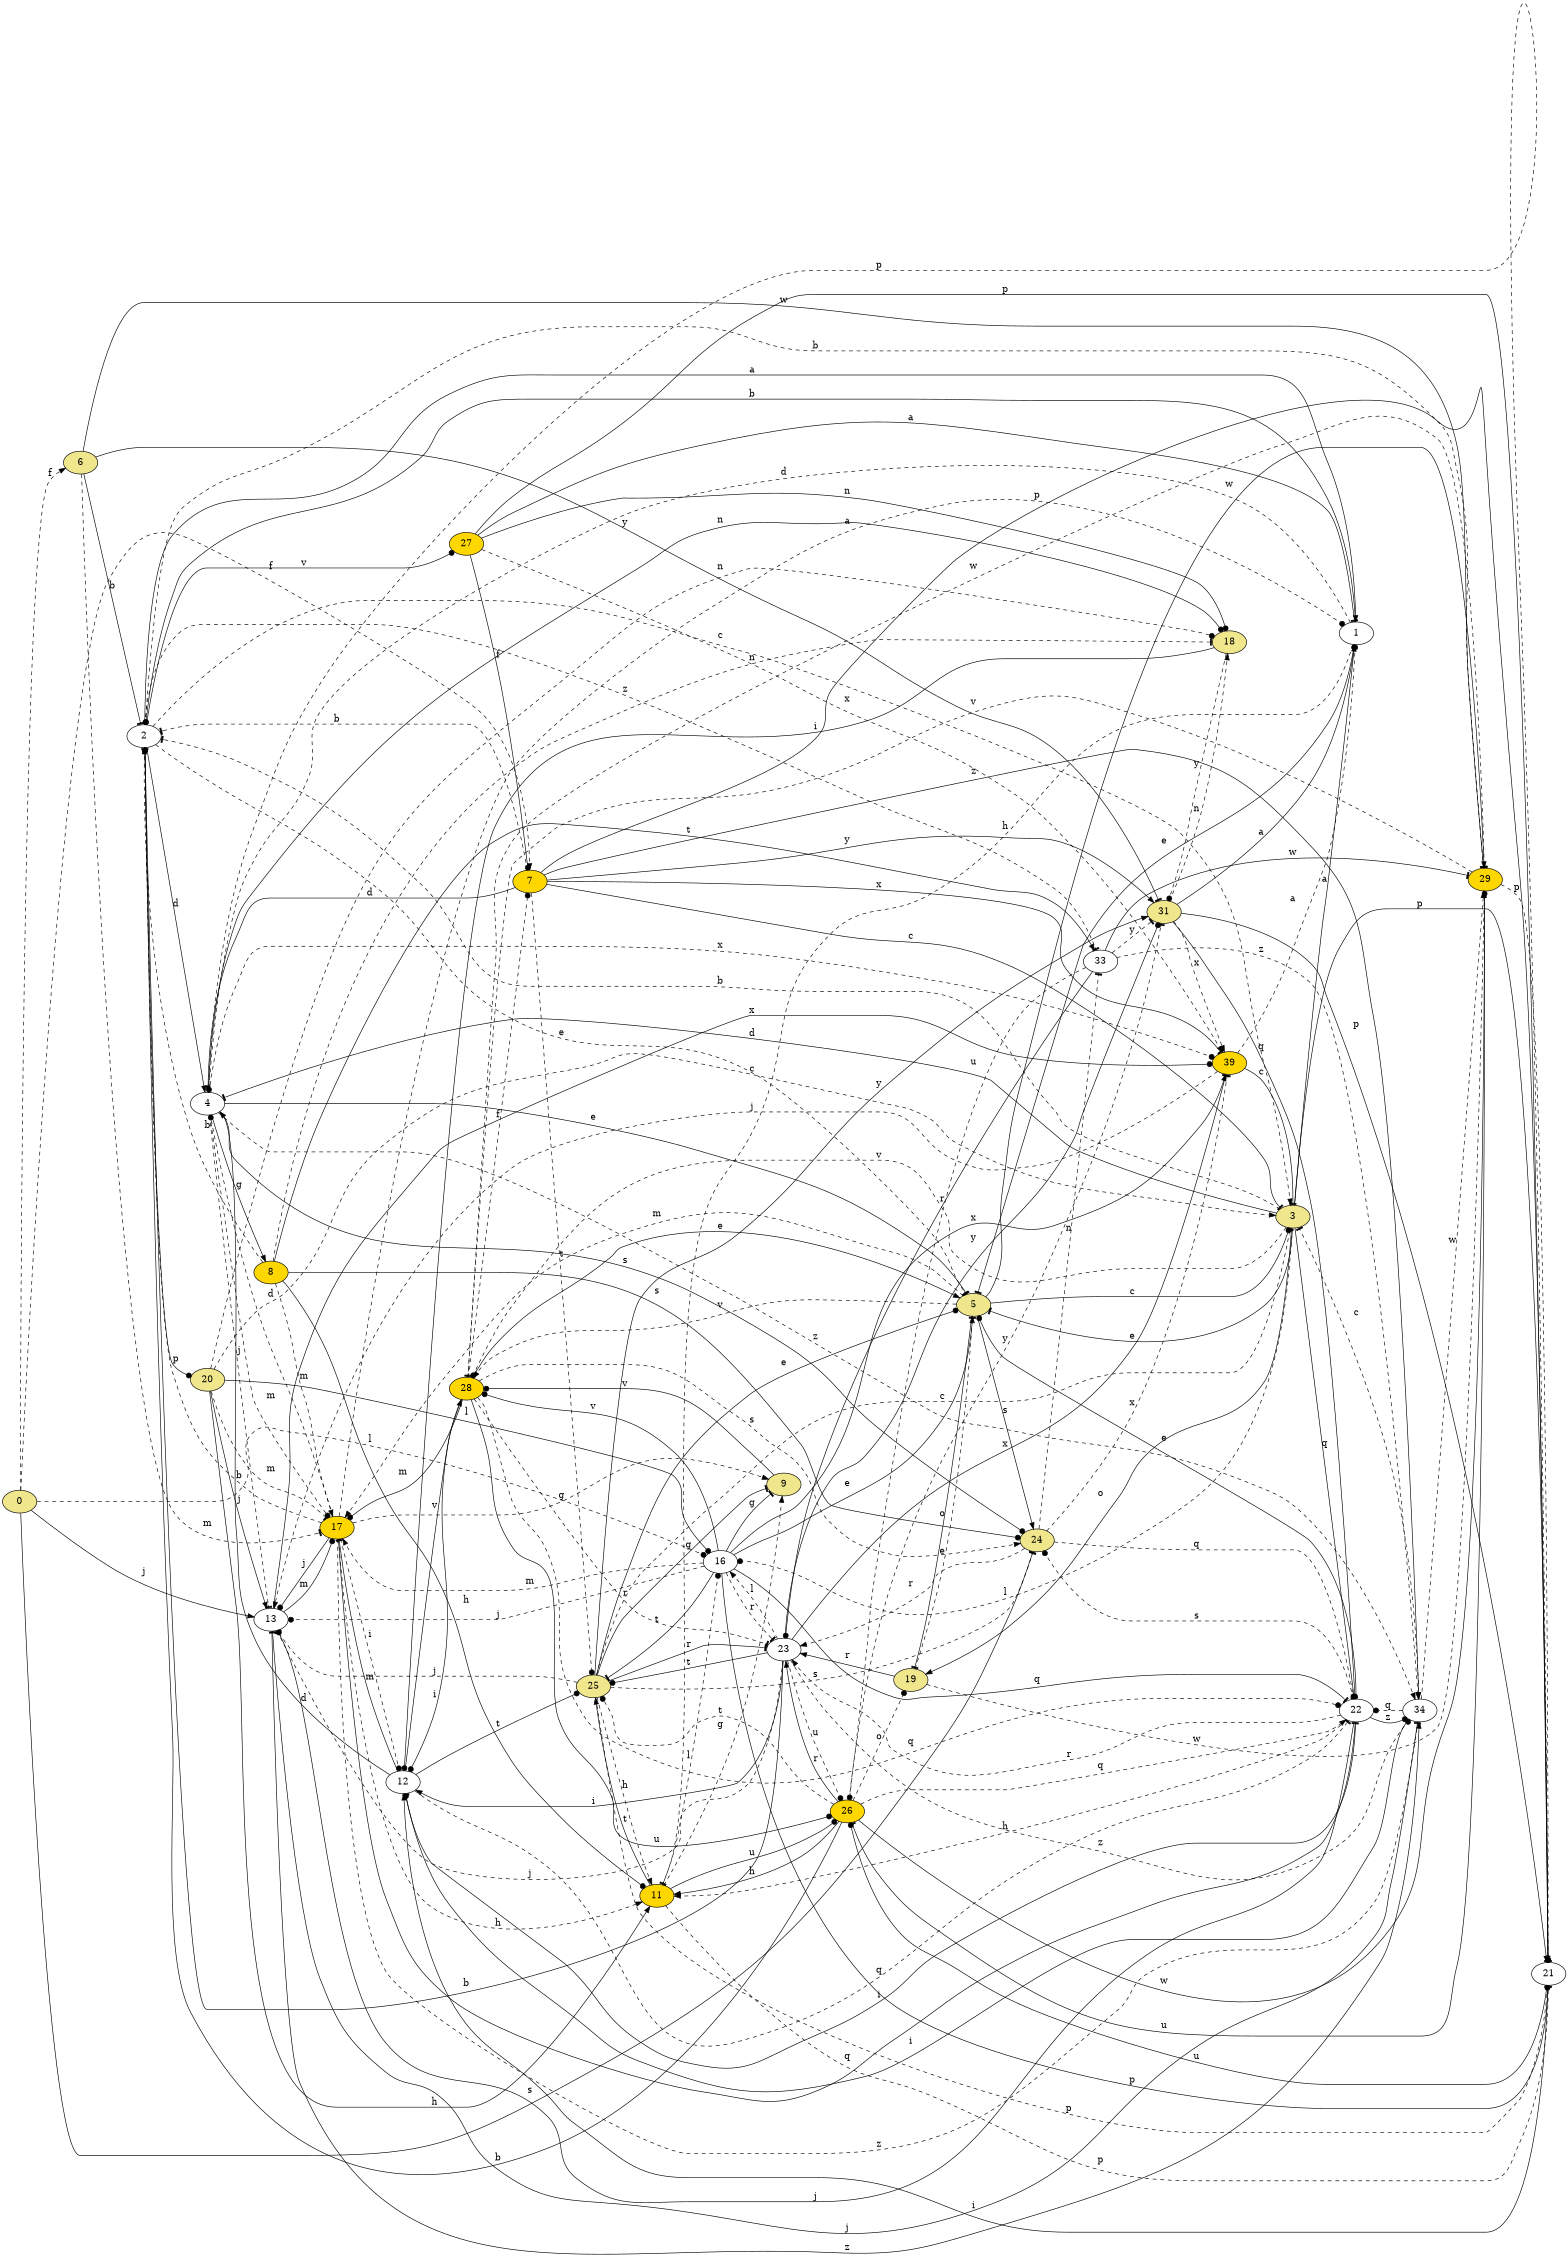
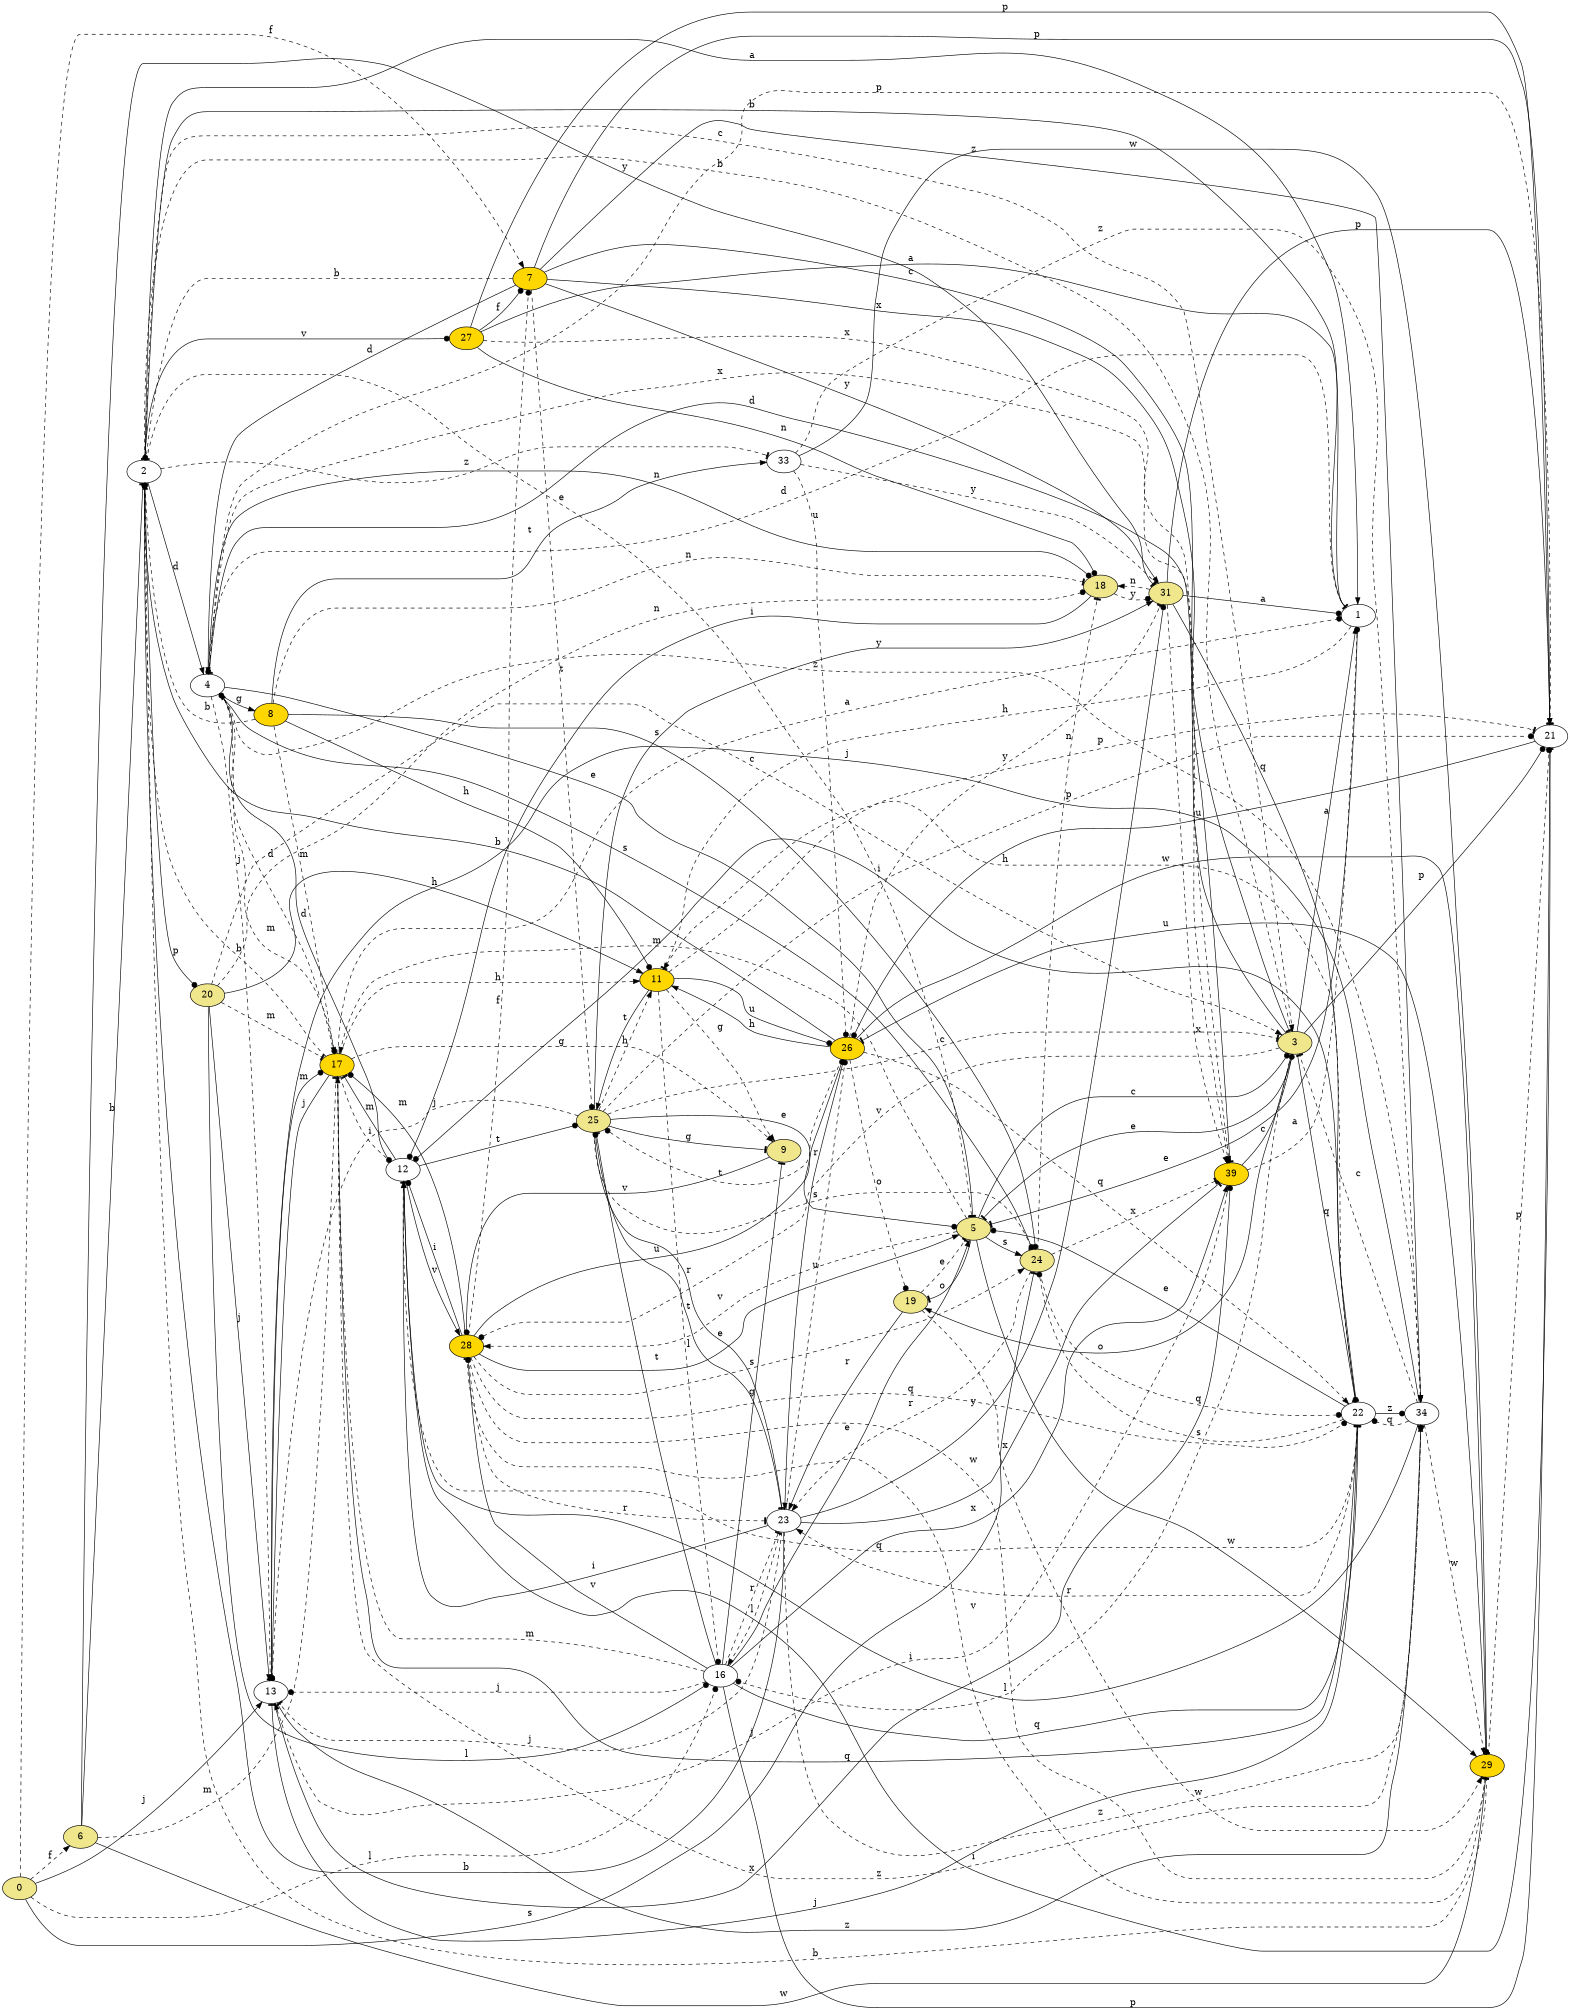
  strict digraph {
    rankdir=LR
    node [fillcolor=khaki style=filled]
    edge [arrowhead=dot style=solid]
    0
    6
    7 [fillcolor=gold]
    13 [fillcolor=white]
    16 [fillcolor=white]
    24
    2 [fillcolor=white]
    17 [fillcolor=gold]
    29 [fillcolor=gold]
    31
    4 [fillcolor=white]
    3
    21 [fillcolor=white]
    n14 [fillcolor=gold label=39]
    34 [fillcolor=white]
    25
    5
    22 [fillcolor=white]
    28 [fillcolor=gold]
    9
    23 [fillcolor=white]
    18
    1 [fillcolor=white]
    11 [fillcolor=gold]
    20
    27 [fillcolor=gold]
    33 [fillcolor=white]
    8 [fillcolor=gold]
    19
    26 [fillcolor=gold]
    12 [fillcolor=white]
    0 -> 6 [arrowhead=normal label=f style=dashed]
    0 -> 7 [arrowhead=normal label=f style=dashed]
    0 -> 13 [arrowhead=normal label=j]
    0 -> 16 [label=l style=dashed]
    0 -> 24 [arrowhead=tee label=s]
    6 -> 2 [arrowhead=tee label=b]
    6 -> 17 [arrowhead=tee label=m style=dashed]
    6 -> 29 [arrowhead=tee label=w]
    6 -> 31 [arrowhead=tee label=y]
    7 -> 2 [arrowhead=tee label=b style=dashed]
    7 -> 31 [arrowhead=normal label=y]
    7 -> 4 [arrowhead=normal label=d]
    7 -> 3 [arrowhead=tee label=c]
    7 -> 21 [arrowhead=normal label=p]
    7 -> n14 [arrowhead=tee label=x]
    7 -> 34 [arrowhead=normal label=z]
    7 -> 25 [label=t style=dashed]
    13 -> 17 [label=m]
    13 -> n14 [label=x]
    13 -> 34 [arrowhead=normal label=z]
    16 -> 13 [label=j style=dashed]
    16 -> 17 [arrowhead=normal label=m style=dashed]
    16 -> 21 [arrowhead=tee label=p]
    16 -> n14 [arrowhead=normal label=x]
    16 -> 25 [arrowhead=tee label=t]
    16 -> 5 [arrowhead=normal label=e]
    16 -> 22 [arrowhead=tee label=q]
    16 -> 28 [label=v]
    16 -> 9 [arrowhead=tee label=g]
    16 -> 23 [arrowhead=tee label=r style=dashed]
    24 -> n14 [arrowhead=tee label=x style=dashed]
    24 -> 22 [label=q style=dashed]
    24 -> 23 [arrowhead=normal label=r style=dashed]
-   24 -> 33 [arrowhead=tee label=n style=dashed]
+   24 -> 18 [arrowhead=tee label=n style=dashed]
    2 -> 4 [arrowhead=normal label=d]
    2 -> 3 [arrowhead=normal label=c style=dashed]
    2 -> 5 [arrowhead=tee label=e style=dashed]
    2 -> 1 [arrowhead=normal label=a]
    2 -> 20 [label=p]
    2 -> 27 [label=v]
    2 -> 33 [arrowhead=tee label=z style=dashed]
    17 -> 13 [label=j]
    17 -> 2 [arrowhead=tee label=b style=dashed]
    17 -> 4 [label=d style=dashed]
    17 -> 34 [arrowhead=tee label=z style=dashed]
    17 -> 22 [arrowhead=tee label=q]
    17 -> 9 [arrowhead=normal label=g style=dashed]
    17 -> 1 [label=a style=dashed]
    17 -> 11 [arrowhead=normal label=h style=dashed]
    17 -> 12 [label=i style=dashed]
    29 -> 2 [label=b style=dashed]
    29 -> 21 [label=p style=dashed]
    29 -> 28 [arrowhead=tee label=v style=dashed]
    29 -> 26 [arrowhead=tee label=u]
    31 -> 21 [arrowhead=normal label=p]
    31 -> n14 [arrowhead=normal label=x style=dashed]
    31 -> 22 [label=q]
    31 -> 18 [arrowhead=normal label=n style=dashed]
    31 -> 1 [label=a]
    4 -> 13 [arrowhead=tee label=j style=dashed]
    4 -> 24 [label=s]
    4 -> 17 [label=m style=dashed]
    4 -> 21 [arrowhead=tee label=p style=dashed]
    4 -> n14 [label=x style=dashed]
    4 -> 34 [arrowhead=normal label=z style=dashed]
    4 -> 5 [arrowhead=tee label=e]
    4 -> 18 [label=n]
    4 -> 8 [arrowhead=normal label=g]
    3 -> 16 [label=l style=dashed]
    3 -> 2 [arrowhead=tee label=b style=dashed]
    3 -> 4 [arrowhead=tee label=d]
    3 -> 21 [label=p]
    3 -> 5 [arrowhead=tee label=e]
    3 -> 22 [arrowhead=tee label=q]
    3 -> 28 [label=v style=dashed]
    3 -> 1 [arrowhead=normal label=a]
    3 -> 19 [arrowhead=normal label=o]
    21 -> 26 [label=u]
    21 -> 12 [arrowhead=normal label=i]
    n14 -> 13 [arrowhead=normal label=j style=dashed]
-   n14 -> 3 [arrowhead=tee label=c]
+   n14 -> 3 [label=c]
    n14 -> 1 [label=a style=dashed]
    34 -> 13 [arrowhead=tee label=j]
    34 -> 29 [arrowhead=normal label=w style=dashed]
    34 -> 3 [arrowhead=tee label=c style=dashed]
    34 -> 22 [label=q style=dashed]
    34 -> 12 [arrowhead=tee label=i]
    25 -> 13 [label=j style=dashed]
    25 -> 24 [arrowhead=tee label=s style=dashed]
    25 -> 31 [arrowhead=normal label=y]
    25 -> 3 [arrowhead=tee label=c style=dashed]
    25 -> 21 [label=p style=dashed]
    25 -> 5 [label=e]
    25 -> 9 [arrowhead=tee label=g]
    25 -> 23 [arrowhead=tee label=r]
    25 -> 11 [arrowhead=normal label=h style=dashed]
    5 -> 24 [arrowhead=normal label=s]
    5 -> 17 [arrowhead=normal label=m style=dashed]
    5 -> 29 [arrowhead=normal label=w]
    5 -> 3 [label=c]
    5 -> 28 [arrowhead=normal label=v style=dashed]
    5 -> 19 [arrowhead=tee label=o]
    22 -> 13 [arrowhead=tee label=j]
    22 -> 24 [label=s style=dashed]
    22 -> 34 [label=z]
    22 -> 5 [label=e]
    22 -> 23 [arrowhead=normal label=r style=dashed]
    22 -> 11 [arrowhead=normal label=h style=dashed]
    22 -> 12 [label=i]
    28 -> 7 [label=f style=dashed]
    28 -> 24 [arrowhead=normal label=s style=dashed]
    28 -> 17 [label=m]
    28 -> 29 [arrowhead=tee label=w style=dashed]
    28 -> 5 [arrowhead=normal label=e]
    28 -> 22 [label=q style=dashed]
    28 -> 23 [arrowhead=tee label=r style=dashed]
    28 -> 26 [label=u]
    28 -> 12 [label=i]
    9 -> 28 [label=v]
    23 -> 13 [arrowhead=tee label=j style=dashed]
    23 -> 16 [arrowhead=normal label=l style=dashed]
    23 -> 2 [label=b]
    23 -> 31 [label=y]
    23 -> n14 [arrowhead=tee label=x]
    23 -> 34 [label=z style=dashed]
    23 -> 25 [label=t]
    23 -> 26 [label=u style=dashed]
    23 -> 12 [arrowhead=normal label=i]
    18 -> 31 [label=y style=dashed]
    18 -> 12 [label=i]
    1 -> 2 [label=b]
    1 -> 4 [label=d style=dashed]
    1 -> 5 [arrowhead=tee label=e]
    1 -> 11 [arrowhead=tee label=h style=dashed]
    11 -> 16 [label=l style=dashed]
    11 -> 21 [arrowhead=tee label=p style=dashed]
    11 -> 25 [arrowhead=normal label=t]
    11 -> 9 [arrowhead=normal label=g style=dashed]
    11 -> 26 [label=u]
    20 -> 13 [arrowhead=normal label=j]
    20 -> 16 [label=l]
    20 -> 17 [arrowhead=tee label=m style=dashed]
    20 -> 3 [arrowhead=normal label=c style=dashed]
    20 -> 18 [label=n style=dashed]
    20 -> 11 [arrowhead=normal label=h]
    27 -> 7 [label=f]
    27 -> 21 [arrowhead=tee label=p]
    27 -> n14 [arrowhead=normal label=x style=dashed]
    27 -> 18 [label=n]
    27 -> 1 [arrowhead=tee label=a]
    33 -> 29 [arrowhead=tee label=w]
    33 -> 31 [arrowhead=tee label=y style=dashed]
    33 -> 34 [arrowhead=normal label=z style=dashed]
-   33 -> 23 [label=r]
    33 -> 26 [label=u style=dashed]
    8 -> 24 [label=s]
    8 -> 2 [arrowhead=normal label=b style=dashed]
    8 -> 17 [arrowhead=normal label=m style=dashed]
    8 -> 18 [arrowhead=tee label=n style=dashed]
    8 -> 11 [label=h]
    8 -> 33 [arrowhead=normal label=t]
    19 -> 29 [arrowhead=normal label=w style=dashed]
    19 -> 5 [arrowhead=tee label=e style=dashed]
    19 -> 23 [arrowhead=normal label=r]
    26 -> 2 [label=b]
    26 -> 29 [label=w]
    26 -> 31 [arrowhead=tee label=y style=dashed]
    26 -> 25 [label=t style=dashed]
    26 -> 22 [arrowhead=normal label=q style=dashed]
    26 -> 23 [arrowhead=normal label=r]
    26 -> 11 [arrowhead=normal label=h]
    26 -> 19 [label=o style=dashed]
    12 -> 17 [arrowhead=tee label=m]
    12 -> 4 [arrowhead=normal label=d]
    12 -> 25 [label=t]
    12 -> 22 [arrowhead=tee label=q style=dashed]
    12 -> 28 [arrowhead=normal label=v]
  }
